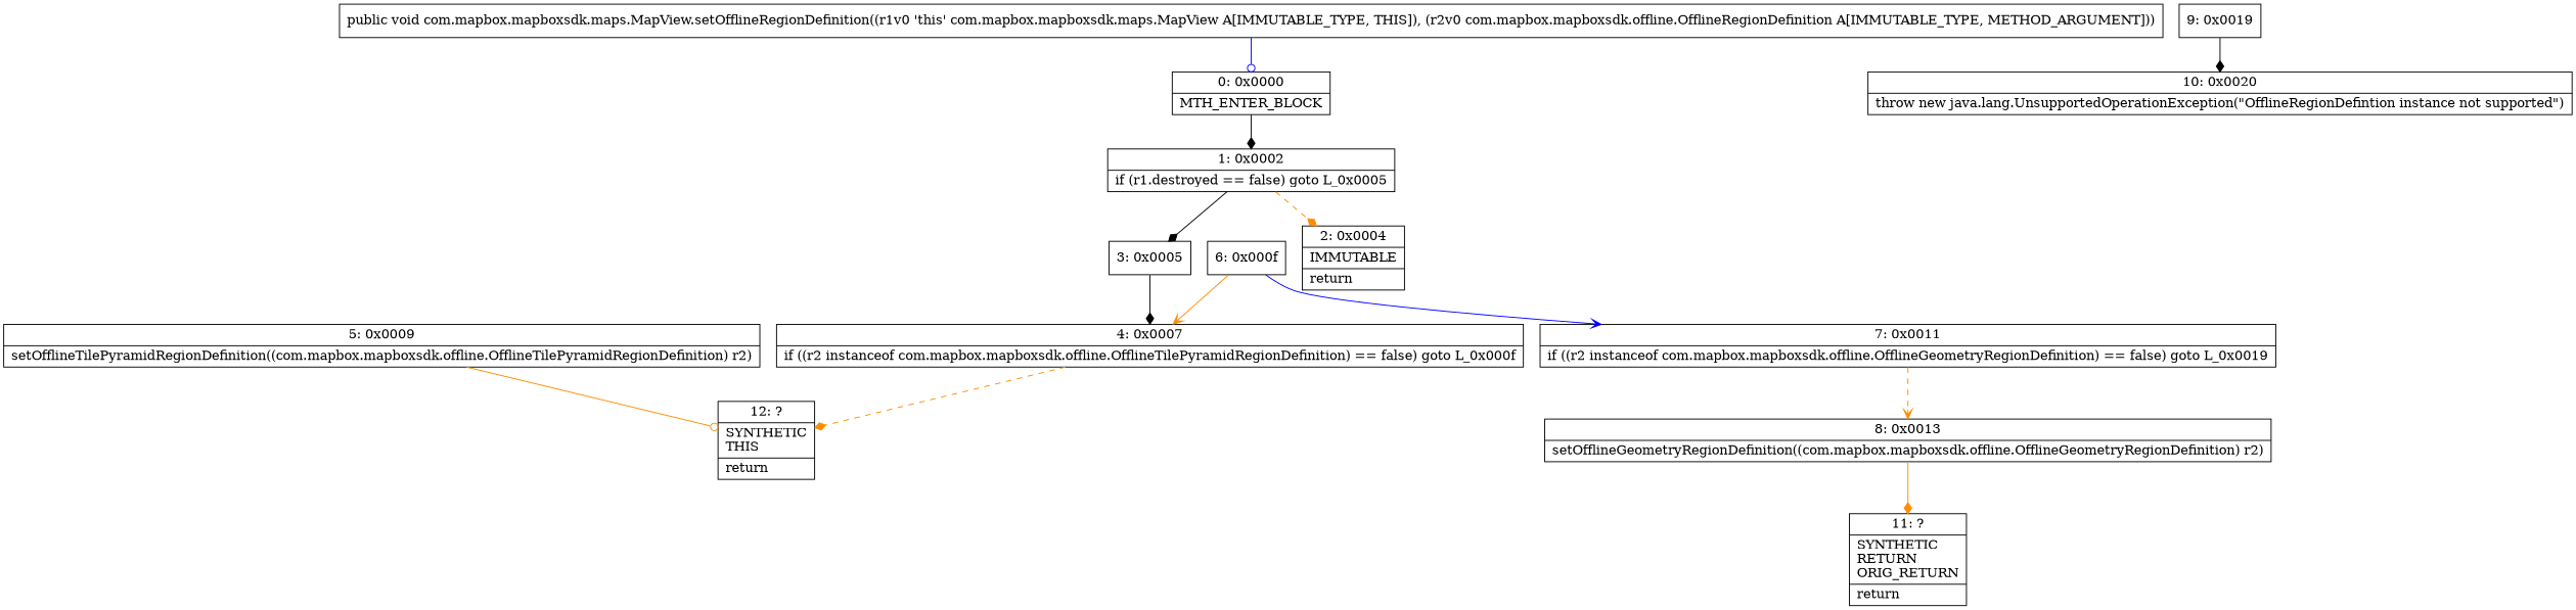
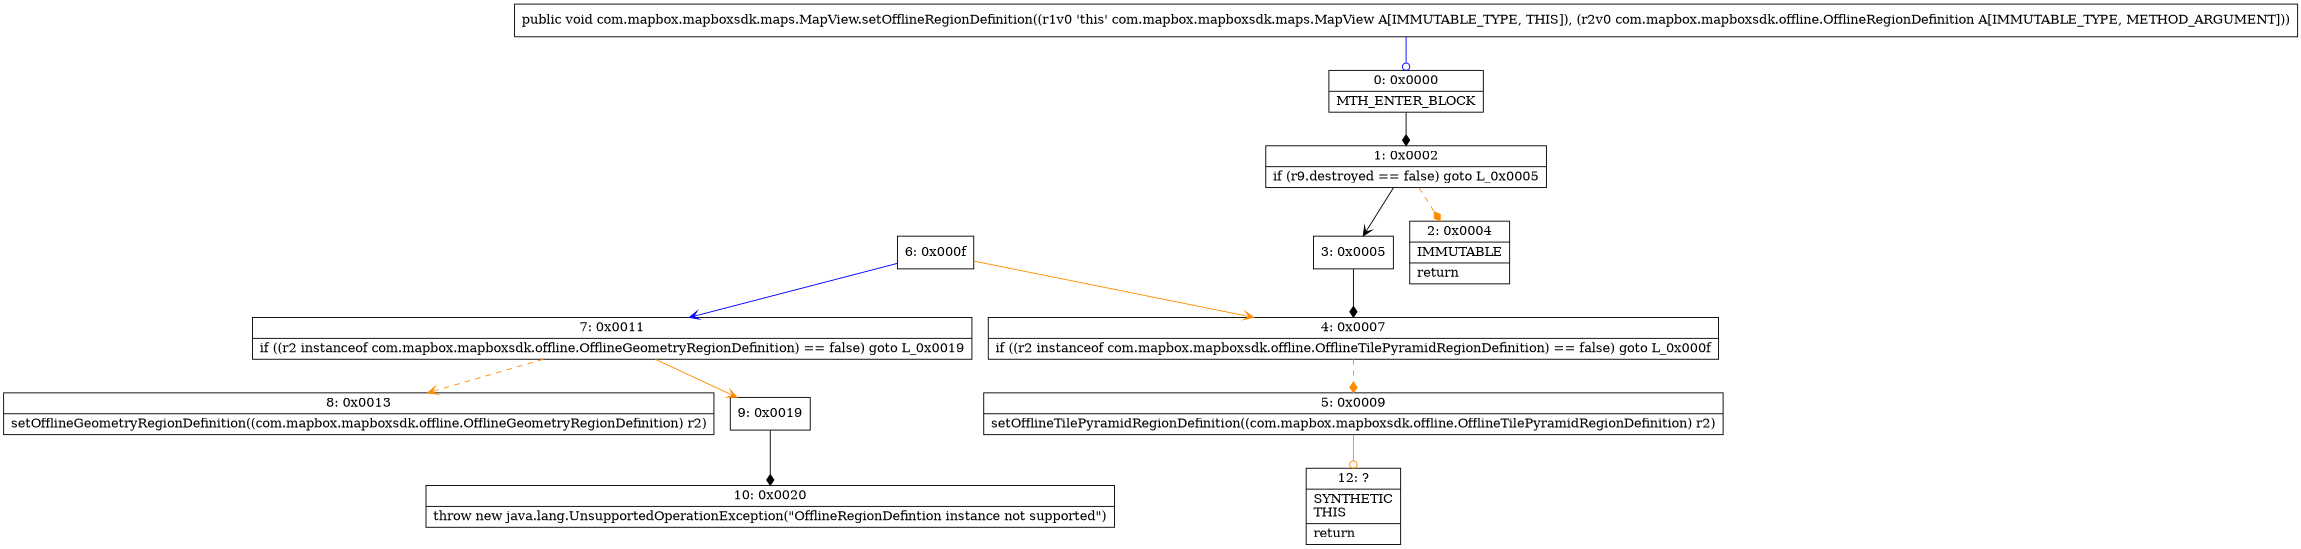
  digraph {
    node [shape=record]
    edge [arrowhead=diamond color=darkorange]
    n1 [label="{0\:\ 0x0000|MTH_ENTER_BLOCK\l}"]
-   n2 [label="{1\:\ 0x0002|if (r1.destroyed == false) goto L_0x0005\l}"]
+   n2 [label="{1\:\ 0x0002|if (r9.destroyed == false) goto L_0x0005\l}"]
    n3 [label="{2\:\ 0x0004|IMMUTABLE\l|return\l}"]
    n4 [label="{3\:\ 0x0005}"]
    n5 [label="{4\:\ 0x0007|if ((r2 instanceof com.mapbox.mapboxsdk.offline.OfflineTilePyramidRegionDefinition) == false) goto L_0x000f\l}"]
    n6 [label="{5\:\ 0x0009|setOfflineTilePyramidRegionDefinition((com.mapbox.mapboxsdk.offline.OfflineTilePyramidRegionDefinition) r2)\l}"]
    n7 [label="{12\:\ ?|SYNTHETIC\lTHIS\l|return\l}"]
    n8 [label="{6\:\ 0x000f}"]
    n9 [label="{7\:\ 0x0011|if ((r2 instanceof com.mapbox.mapboxsdk.offline.OfflineGeometryRegionDefinition) == false) goto L_0x0019\l}"]
    n10 [label="{8\:\ 0x0013|setOfflineGeometryRegionDefinition((com.mapbox.mapboxsdk.offline.OfflineGeometryRegionDefinition) r2)\l}"]
    n11 [label="{9\:\ 0x0019}"]
-   n12 [label="{11\:\ ?|SYNTHETIC\lRETURN\lORIG_RETURN\l|return\l}"]
    n13 [label="{10\:\ 0x0020|throw new java.lang.UnsupportedOperationException(\"OfflineRegionDefintion instance not supported\")\l}"]
    n14 [label="{public void com.mapbox.mapboxsdk.maps.MapView.setOfflineRegionDefinition((r1v0 'this' com.mapbox.mapboxsdk.maps.MapView A[IMMUTABLE_TYPE, THIS]), (r2v0 com.mapbox.mapboxsdk.offline.OfflineRegionDefinition A[IMMUTABLE_TYPE, METHOD_ARGUMENT])) }"]
    n1 -> n2 [color=black]
    n2 -> n3 [style=dashed]
-   n2 -> n4 [color=black]
+   n2 -> n4 [arrowhead=vee color=black]
    n4 -> n5 [color=black]
-   n5 -> n7 [style=dashed]
+   n5 -> n6 [style=dashed]
    n6 -> n7 [arrowhead=odot]
    n8 -> n5 [arrowhead=vee]
    n8 -> n9 [arrowhead=vee color=blue]
    n9 -> n10 [arrowhead=vee style=dashed]
-   n10 -> n12
+   n9 -> n11 [arrowhead=vee]
    n11 -> n13 [color=black]
    n14 -> n1 [arrowhead=odot color=blue]
  }
